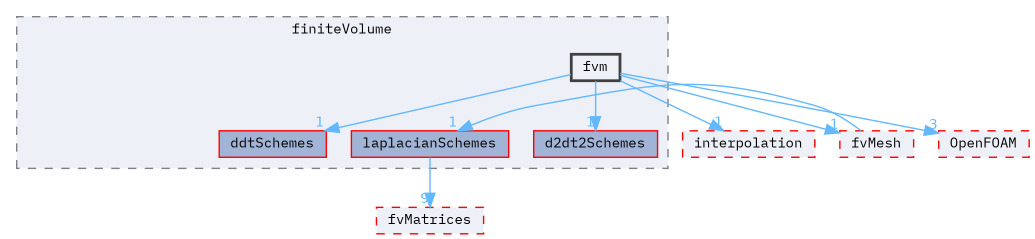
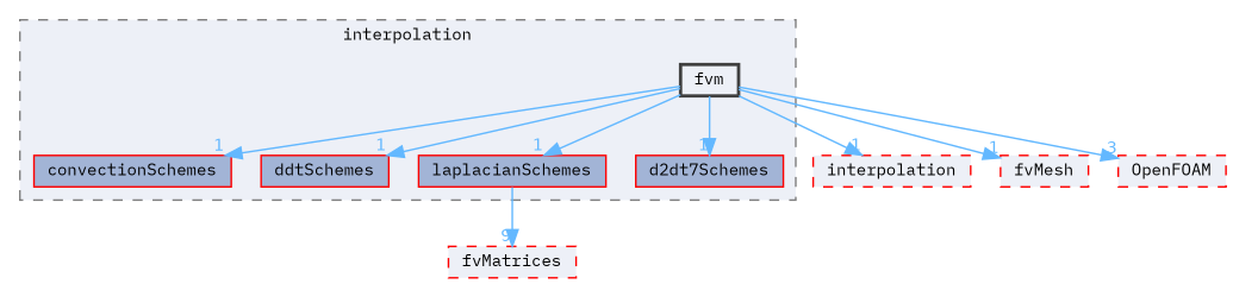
  digraph {
    compound=true
    fontname="IBM Plex Mono"
    node [color=red fillcolor="#edf0f7" fontname="IBM Plex Mono" fontsize=10 shape=box style=filled]
    edge [color=steelblue1 fontcolor=steelblue1 fontname="IBM Plex Mono" fontsize=10 headlabel=1 labeldistance=1.5 labelfontname=Helvetica labelfontsize=10]
+   n1 [fillcolor="#a2b4d6" height=0.2 label=convectionSchemes width=0.4]
    n2 [fillcolor="#a2b4d6" height=0.2 label=ddtSchemes width=0.4]
    n3 [fillcolor="#a2b4d6" height=0.2 label=laplacianSchemes width=0.4]
-   n4 [fillcolor="#a2b4d6" height=0.2 label=d2dt2Schemes width=0.4]
+   n4 [fillcolor="#a2b4d6" height=0.2 label=d2dt7Schemes width=0.4]
    n5 [color=grey25 height=0.2 label=fvm style="filled,bold" width=0.4]
    n6 [height=0.2 label=fvMatrices style="filled,dashed" width=0.4]
    n7 [height=0.2 label=interpolation style="filled,dashed" width=0.4]
    n8 [height=0.2 label=fvMesh style="filled,dashed" width=0.4]
    n9 [height=0.2 label=OpenFOAM style="filled,dashed" width=0.4]
    subgraph cluster_1 {
      bgcolor="#edf0f7"
      fontsize=10
-     label=finiteVolume
+     label=interpolation
      pencolor=grey50
      style="filled,dashed"
+     n1
      n2
      n3
      n4
      n5
    }
    n3 -> n6 [headlabel=9]
+   n5 -> n1
    n5 -> n2
-   n8 -> n3
+   n5 -> n3
    n5 -> n4
    n5 -> n7
    n5 -> n8
    n5 -> n9 [headlabel=3]
  }
